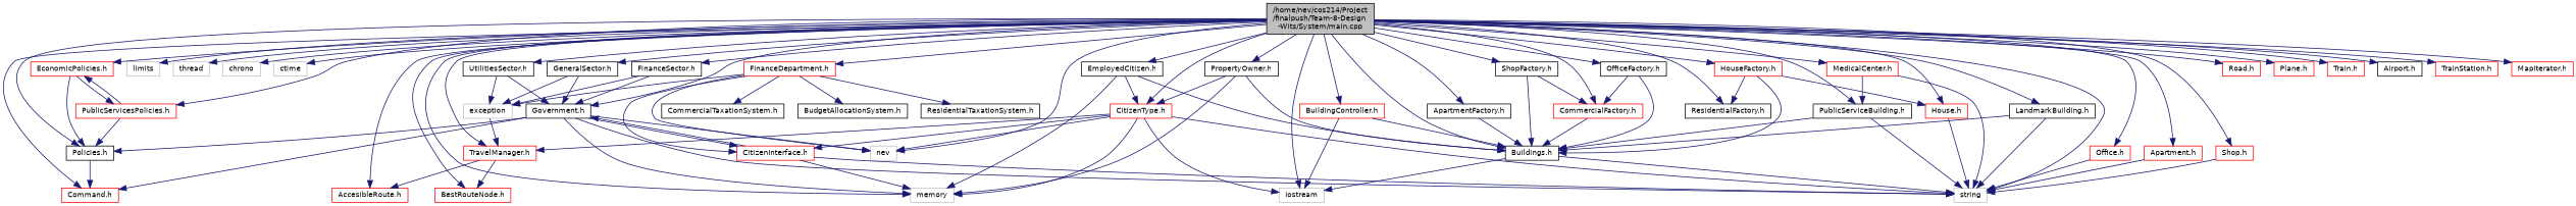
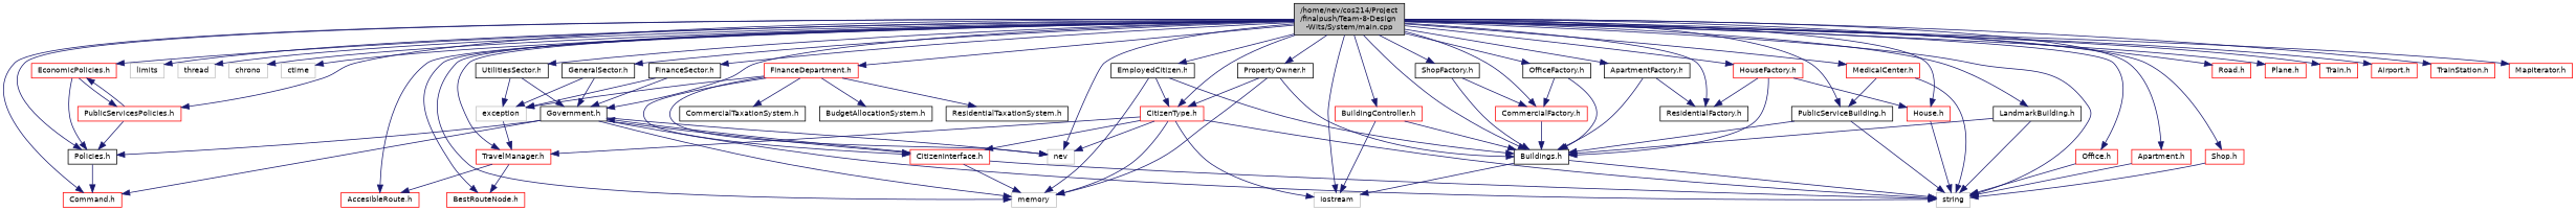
  digraph {
    node [color=red fillcolor=white fontname=Helvetica fontsize=10 shape=record style=filled]
    edge [color=midnightblue fontname=Helvetica fontsize=10 labelfontname=Helvetica labelfontsize=10 style=solid]
    n1 [color=black fillcolor=grey75 fontcolor=black height=0.2 label="/home/nev/cos214/Project\l/finalpush/Team-8-Design\l-Wits/System/main.cpp" width=0.4]
    n2 [color=grey75 height=0.2 label=iostream width=0.4]
    n3 [color=grey75 height=0.2 label=memory width=0.4]
    n4 [color=grey75 height=0.2 label=nev width=0.4]
    n5 [color=grey75 height=0.2 label=limits width=0.4]
    n6 [color=grey75 height=0.2 label=thread width=0.4]
    n7 [color=grey75 height=0.2 label=chrono width=0.4]
    n8 [color=grey75 height=0.2 label=ctime width=0.4]
    n9 [color=grey75 height=0.2 label=string width=0.4]
    n10 [color=black height=0.2 label="Government.h" width=0.4]
    n11 [height=0.2 label="Command.h" width=0.4]
    n12 [height=0.2 label="TravelManager.h" width=0.4]
    n13 [height=0.2 label="AccesibleRoute.h" width=0.4]
    n14 [height=0.2 label="BestRouteNode.h" width=0.4]
    n15 [color=black height=0.2 label="FinanceSector.h" width=0.4]
    n16 [color=black height=0.2 label="UtilitiesSector.h" width=0.4]
    n17 [color=black height=0.2 label="GeneralSector.h" width=0.4]
    n18 [height=0.2 label="FinanceDepartment.h" width=0.4]
    n19 [color=black height=0.2 label="Policies.h" width=0.4]
    n20 [height=0.2 label="EconomicPolicies.h" width=0.4]
    n21 [height=0.2 label="PublicServicesPolicies.h" width=0.4]
    n22 [height=0.2 label="CitizenType.h" width=0.4]
    n23 [color=black height=0.2 label="EmployedCitizen.h" width=0.4]
    n24 [color=black height=0.2 label="Buildings.h" width=0.4]
    n25 [color=black height=0.2 label="PropertyOwner.h" width=0.4]
    n26 [height=0.2 label="CommercialFactory.h" width=0.4]
    n27 [color=black height=0.2 label="OfficeFactory.h" width=0.4]
    n28 [height=0.2 label="Office.h" width=0.4]
    n29 [height=0.2 label="HouseFactory.h" width=0.4]
    n30 [height=0.2 label="House.h" width=0.4]
    n31 [color=black height=0.2 label="ResidentialFactory.h" width=0.4]
    n32 [height=0.2 label="Apartment.h" width=0.4]
    n33 [color=black height=0.2 label="ApartmentFactory.h" width=0.4]
    n34 [color=black height=0.2 label="ShopFactory.h" width=0.4]
    n35 [height=0.2 label="Shop.h" width=0.4]
    n36 [height=0.2 label="BuildingController.h" width=0.4]
    n37 [color=black height=0.2 label="PublicServiceBuilding.h" width=0.4]
    n38 [height=0.2 label="MedicalCenter.h" width=0.4]
    n39 [color=black height=0.2 label="LandmarkBuilding.h" width=0.4]
    n40 [height=0.2 label="Road.h" width=0.4]
    n41 [height=0.2 label="Plane.h" width=0.4]
    n42 [height=0.2 label="Train.h" width=0.4]
-   n43 [color=black height=0.2 label="Airport.h" width=0.4]
+   n43 [height=0.2 label="Airport.h" width=0.4]
    n44 [height=0.2 label="TrainStation.h" width=0.4]
    n45 [height=0.2 label="MapIterator.h" width=0.4]
    n46 [height=0.2 label="CitizenInterface.h" width=0.4]
    n47 [color=grey75 height=0.2 label=exception width=0.4]
    n48 [color=black height=0.2 label="ResidentialTaxationSystem.h" width=0.4]
    n49 [color=black height=0.2 label="CommercialTaxationSystem.h" width=0.4]
    n50 [color=black height=0.2 label="BudgetAllocationSystem.h" width=0.4]
    n1 -> n2
    n1 -> n3
    n1 -> n4
    n1 -> n5
    n1 -> n6
    n1 -> n7
    n1 -> n8
    n1 -> n9
    n1 -> n10
    n1 -> n11
    n1 -> n12
    n1 -> n13
    n1 -> n14
    n1 -> n15
    n1 -> n16
    n1 -> n17
    n1 -> n18
    n1 -> n19
    n1 -> n20
    n1 -> n21
    n1 -> n22
    n1 -> n23
    n1 -> n24
    n1 -> n25
    n1 -> n26
    n1 -> n27
    n1 -> n28
    n1 -> n29
    n1 -> n30
    n1 -> n31
    n1 -> n32
    n1 -> n33
    n1 -> n34
    n1 -> n35
    n1 -> n36
    n1 -> n37
    n1 -> n38
    n1 -> n39
    n1 -> n40
    n1 -> n41
    n1 -> n42
    n1 -> n43
    n1 -> n44
    n1 -> n45
    n10 -> n3
    n10 -> n4
    n10 -> n9
    n10 -> n11
    n10 -> n19
    n10 -> n46
    n12 -> n13
    n12 -> n14
    n15 -> n10
    n15 -> n47
    n16 -> n10
    n16 -> n47
    n17 -> n10
    n17 -> n47
    n18 -> n4
    n18 -> n46
    n18 -> n47
    n18 -> n48
    n18 -> n49
    n18 -> n50
    n19 -> n11
    n20 -> n19
    n20 -> n21
    n21 -> n19
    n21 -> n20
    n22 -> n2
    n22 -> n3
    n22 -> n4
    n22 -> n9
    n22 -> n12
    n22 -> n46
    n23 -> n3
    n23 -> n22
    n23 -> n24
    n24 -> n2
    n24 -> n9
    n25 -> n3
    n25 -> n22
    n25 -> n24
    n26 -> n24
    n27 -> n24
    n27 -> n26
    n28 -> n9
    n29 -> n24
    n29 -> n30
    n29 -> n31
    n30 -> n9
    n32 -> n9
    n33 -> n24
+   n33 -> n31
    n34 -> n24
    n34 -> n26
    n35 -> n9
    n36 -> n2
    n36 -> n24
    n37 -> n9
    n37 -> n24
    n38 -> n9
    n38 -> n37
    n39 -> n9
    n39 -> n24
    n46 -> n3
    n46 -> n9
    n46 -> n10
    n47 -> n12
  }
